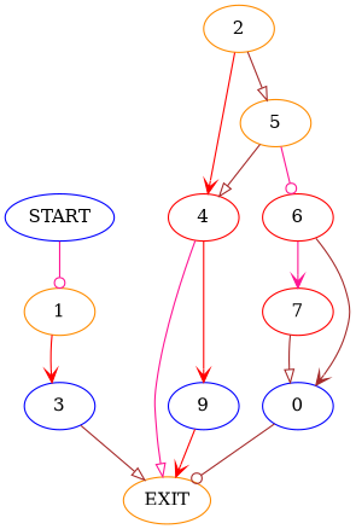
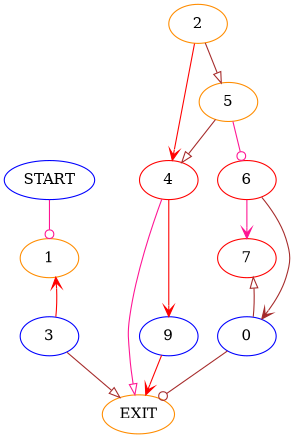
  digraph {
    node [color=blue]
    edge [arrowhead=vee color=brown]
    n1 [label=START]
    1 [color=darkorange]
    3
    n4 [color=darkorange label=EXIT]
    2 [color=darkorange]
    4 [color=red]
    5 [color=darkorange]
    9
    6 [color=red]
    7 [color=red]
    n11 [label=0]
    n1 -> 1 [arrowhead=odot color=deeppink]
-   1 -> 3 [color=red]
+   3 -> 1 [color=red]
    3 -> n4 [arrowhead=onormal]
    2 -> 4 [color=red]
    2 -> 5 [arrowhead=onormal]
    4 -> n4 [arrowhead=onormal color=deeppink]
    4 -> 9 [color=red]
    5 -> 4 [arrowhead=onormal]
    5 -> 6 [arrowhead=odot color=deeppink]
    9 -> n4 [color=red]
    6 -> 7 [color=deeppink]
    6 -> n11
-   7 -> n11 [arrowhead=onormal]
+   n11 -> 7 [arrowhead=onormal]
    n11 -> n4 [arrowhead=odot]
  }
